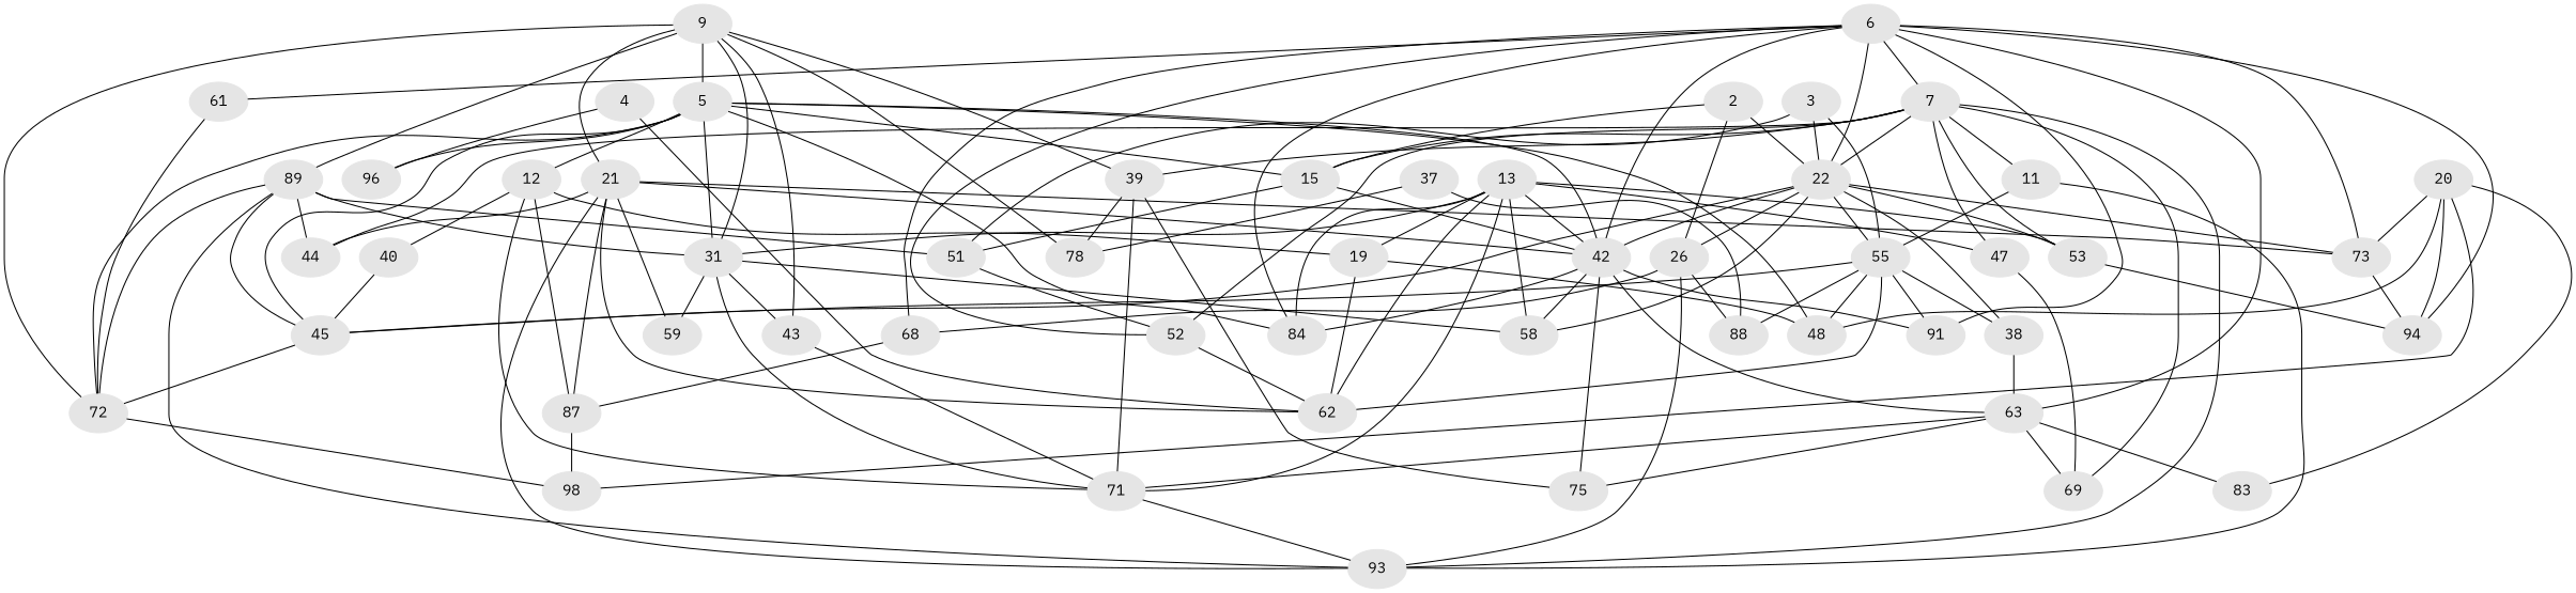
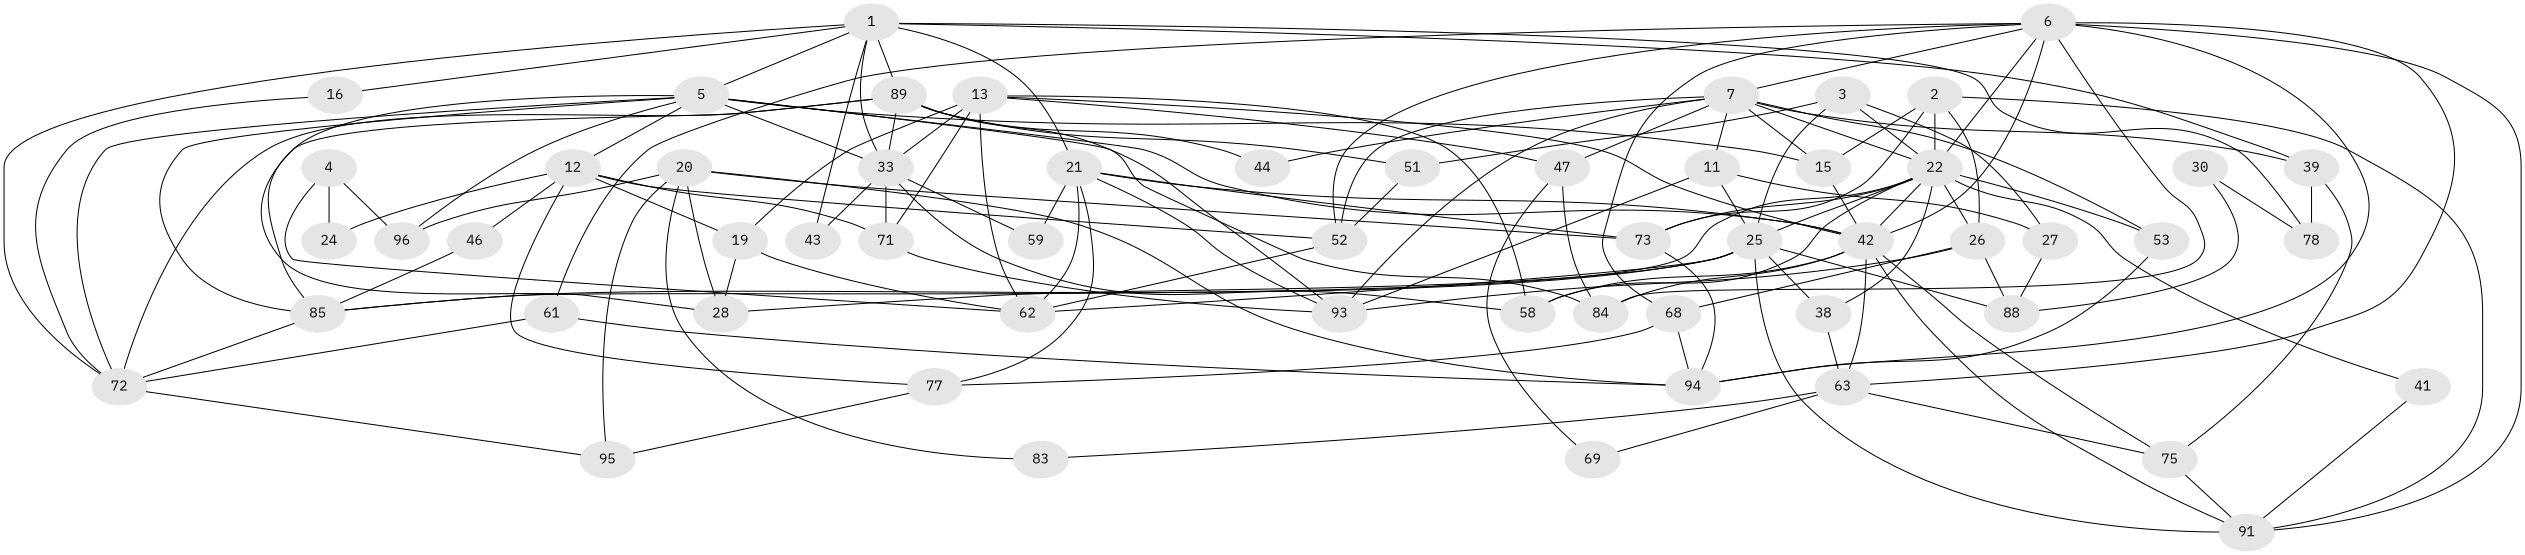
  graph {
    fontname="IBM Plex Mono"
    node [color=gray90 fontname="IBM Plex Mono" style=filled]
    edge [fontname="IBM Plex Mono"]
-   1 [super="+14" label=9]
+   1 [super="+14"]
    5 [super="+80+49"]
+   16
    21 [super="+64"]
    n5 [label=89 super="+34"]
-   31 [super="+36"]
+   31 [super="+36" label=33]
    39 [super="+55"]
    43
    72 [super="+77+90"]
    78
    15 [super="+82"]
    96
    12 [super="+95+70"]
-   28 [label=48]
+   28
    42 [super="+48+65+66"]
-   45
+   45 [label=85]
    84
    62
    73
    44
    93
-   87
+   87 [label=77]
    59
    51
    71
    58
    75
-   98
+   98 [label=95]
    2
    22 [super="+33+35+79"]
    26 [super="+37"]
    91 [super="+92"]
-   25 [super="+56+85" label=55]
+   25 [super="+56+85"]
    53
    38
+   41
    68
    88
    3
+   27
    52 [super="+97"]
    4
+   24
    19 [super="+86"]
-   40
+   40 [label=46]
    63 [super="+67"]
    6 [super="+9+23"]
    7 [super="+50+8+18"]
    61
    94
    11 [super="+76"]
    47
    69
    83
    13 [super="+54"]
    20
-   30 [label=37]
+   30
    1 -- 5
+   1 -- 16
    1 -- 21
    1 -- n5 [weight=2]
    1 -- 31
    1 -- 39
    1 -- 43
    1 -- 72
    1 -- 78
    5 -- 31 [weight=2]
    5 -- 72
    5 -- 15
    5 -- 96
    5 -- 12
    5 -- 28
    5 -- 42
    5 -- 45
    5 -- 84
+   16 -- 72
    21 -- 42
    21 -- 62
    21 -- 73
-   21 -- 44
    21 -- 93
    21 -- 87
    21 -- 59
    n5 -- 31
    n5 -- 72
    n5 -- 45
    n5 -- 44
    n5 -- 93
    n5 -- 51
    31 -- 43
    31 -- 59
    31 -- 71
    31 -- 58
    39 -- 78
-   39 -- 71
    39 -- 75
-   43 -- 71
    72 -- 98
    15 -- 42
-   15 -- 51
    12 -- 87
    12 -- 71
+   12 -- 52 [weight=2]
+   12 -- 24 [weight=2]
    12 -- 19
    12 -- 40
    42 -- 84
    42 -- 58
    42 -- 75
    42 -- 91
    42 -- 63
    45 -- 72
    73 -- 94
    87 -- 98
    51 -- 52
    71 -- 93
+   75 -- 91
    2 -- 15
    2 -- 22
    2 -- 26
+   2 -- 91
    22 -- 42 [weight=2]
    22 -- 45
    22 -- 73
    22 -- 58
    22 -- 26
    22 -- 25
    22 -- 53
    22 -- 38
+   22 -- 41
    26 -- 93
    26 -- 68
    26 -- 88
    25 -- 28
    25 -- 45
    25 -- 62
    25 -- 91
    25 -- 38
    25 -- 88
    53 -- 94
    38 -- 63
+   41 -- 91
    68 -- 87
+   68 -- 94
    3 -- 51
    3 -- 22
    3 -- 25
+   3 -- 27
+   27 -- 88
    52 -- 62
    4 -- 96
    4 -- 62
+   4 -- 24
    19 -- 28
    19 -- 62
    40 -- 45
-   63 -- 71
    63 -- 75
    63 -- 69
    63 -- 83
    6 -- 42
    6 -- 84
-   6 -- 73
+   2 -- 73
    6 -- 22
    6 -- 91
    6 -- 68
    6 -- 52
    6 -- 63
    6 -- 7
    6 -- 61
    6 -- 94
    7 -- 39
    7 -- 15
    7 -- 44
    7 -- 93
    7 -- 22
    7 -- 53
    7 -- 52
    7 -- 11
    7 -- 47
-   7 -- 69
    61 -- 72
+   61 -- 94
    11 -- 93
    11 -- 25
-   13 -- 84
+   11 -- 27
+   47 -- 84
    47 -- 69
    13 -- 31
    13 -- 42
    13 -- 62
    13 -- 71
    13 -- 58
-   13 -- 53
    13 -- 19
    13 -- 47
+   20 -- 96
    20 -- 28
    20 -- 73
    20 -- 98
    20 -- 94
    20 -- 83
    30 -- 78
    30 -- 88
  }
